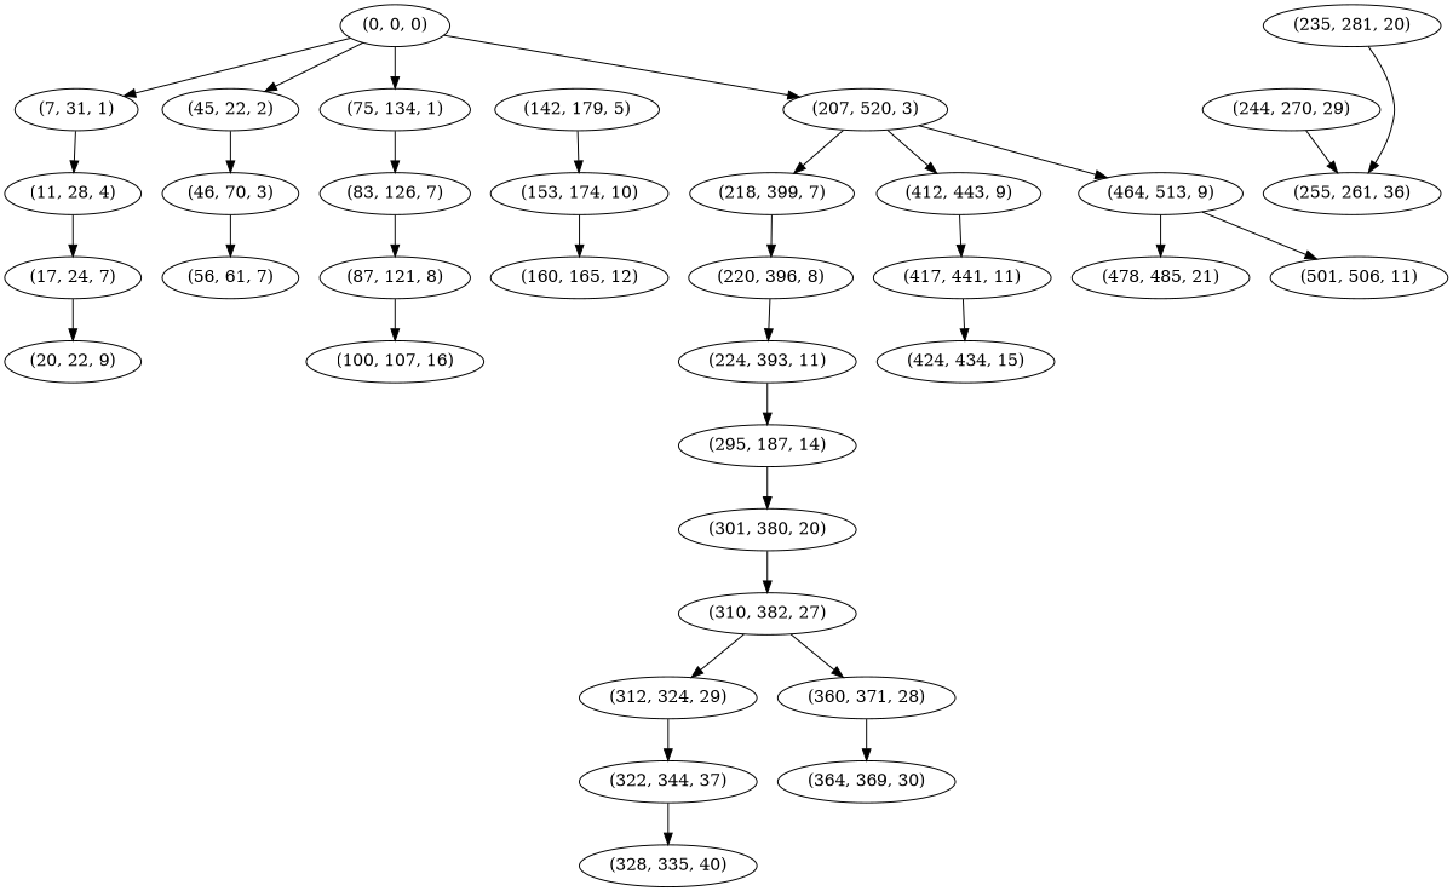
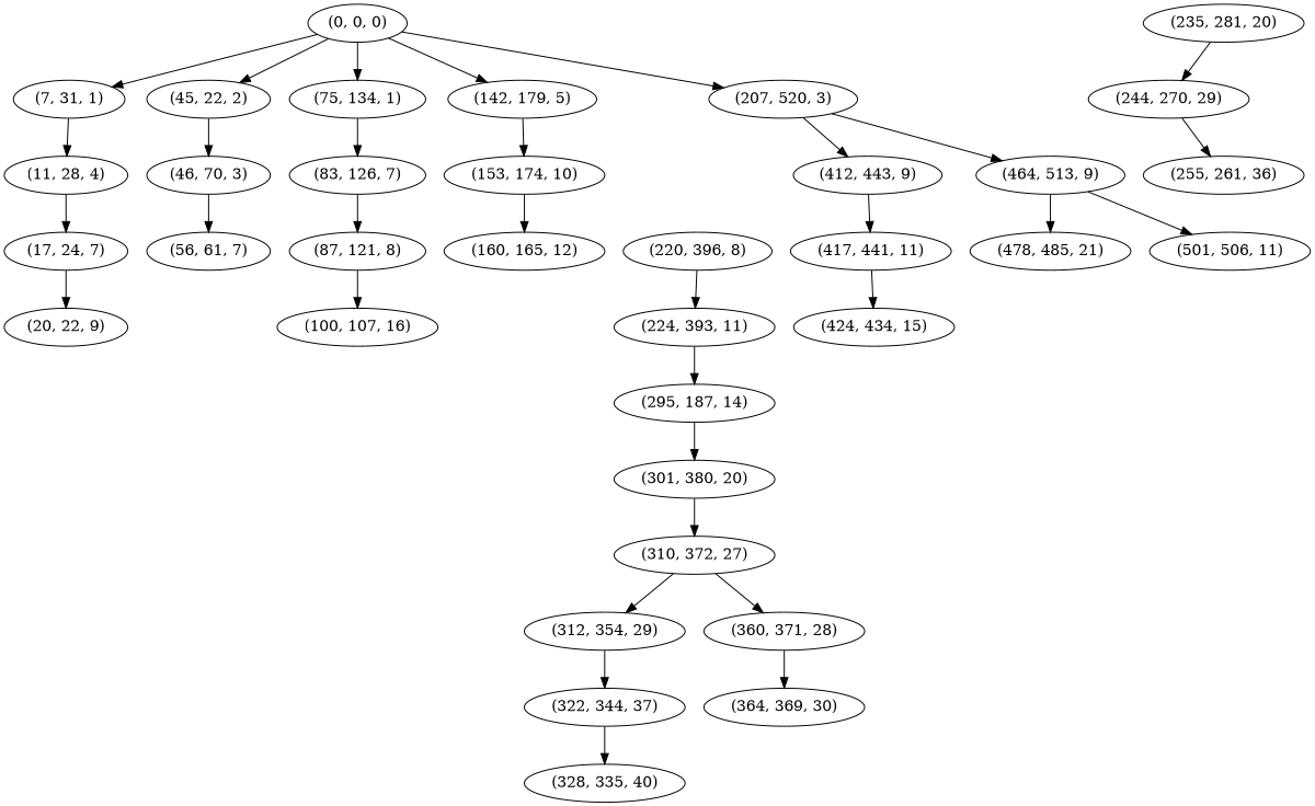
  digraph {
    "(0, 0, 0)"
    "(7, 31, 1)"
    n3 [label="(45, 22, 2)"]
    "(75, 134, 1)"
    "(142, 179, 5)"
    "(207, 520, 3)"
    "(11, 28, 4)"
    "(46, 70, 3)"
    "(83, 126, 7)"
    "(153, 174, 10)"
-   "(218, 399, 7)"
    "(412, 443, 9)"
    "(464, 513, 9)"
    "(17, 24, 7)"
    "(20, 22, 9)"
    "(56, 61, 7)"
    "(87, 121, 8)"
    "(100, 107, 16)"
    "(160, 165, 12)"
    "(220, 396, 8)"
    "(417, 441, 11)"
    "(478, 485, 21)"
    "(501, 506, 11)"
    "(224, 393, 11)"
    n25 [label="(295, 187, 14)"]
    "(301, 380, 20)"
    "(235, 281, 20)"
    "(244, 270, 29)"
    "(255, 261, 36)"
-   "(310, 372, 27)" [label="(310, 382, 27)"]
-   "(312, 354, 29)" [label="(312, 324, 29)"]
+   "(310, 372, 27)"
+   "(312, 354, 29)"
    "(360, 371, 28)"
    "(322, 344, 37)"
    "(364, 369, 30)"
    "(328, 335, 40)"
    "(424, 434, 15)"
    "(0, 0, 0)" -> "(7, 31, 1)"
    "(0, 0, 0)" -> n3
    "(0, 0, 0)" -> "(75, 134, 1)"
+   "(0, 0, 0)" -> "(142, 179, 5)"
    "(0, 0, 0)" -> "(207, 520, 3)"
    "(7, 31, 1)" -> "(11, 28, 4)"
    n3 -> "(46, 70, 3)"
    "(75, 134, 1)" -> "(83, 126, 7)"
    "(142, 179, 5)" -> "(153, 174, 10)"
-   "(207, 520, 3)" -> "(218, 399, 7)"
    "(207, 520, 3)" -> "(412, 443, 9)"
    "(207, 520, 3)" -> "(464, 513, 9)"
    "(11, 28, 4)" -> "(17, 24, 7)"
    "(46, 70, 3)" -> "(56, 61, 7)"
    "(83, 126, 7)" -> "(87, 121, 8)"
    "(153, 174, 10)" -> "(160, 165, 12)"
-   "(218, 399, 7)" -> "(220, 396, 8)"
    "(412, 443, 9)" -> "(417, 441, 11)"
    "(464, 513, 9)" -> "(478, 485, 21)"
    "(464, 513, 9)" -> "(501, 506, 11)"
    "(17, 24, 7)" -> "(20, 22, 9)"
    "(87, 121, 8)" -> "(100, 107, 16)"
    "(220, 396, 8)" -> "(224, 393, 11)"
    "(417, 441, 11)" -> "(424, 434, 15)"
    "(224, 393, 11)" -> n25
    n25 -> "(301, 380, 20)"
    "(301, 380, 20)" -> "(310, 372, 27)"
-   "(235, 281, 20)" -> "(255, 261, 36)"
+   "(235, 281, 20)" -> "(244, 270, 29)"
    "(244, 270, 29)" -> "(255, 261, 36)"
    "(310, 372, 27)" -> "(312, 354, 29)"
    "(310, 372, 27)" -> "(360, 371, 28)"
    "(312, 354, 29)" -> "(322, 344, 37)"
    "(360, 371, 28)" -> "(364, 369, 30)"
    "(322, 344, 37)" -> "(328, 335, 40)"
  }
